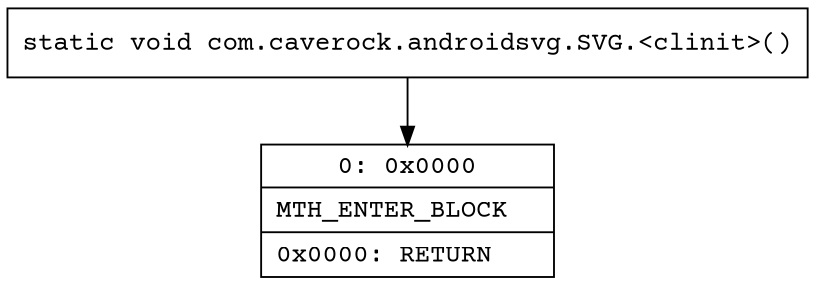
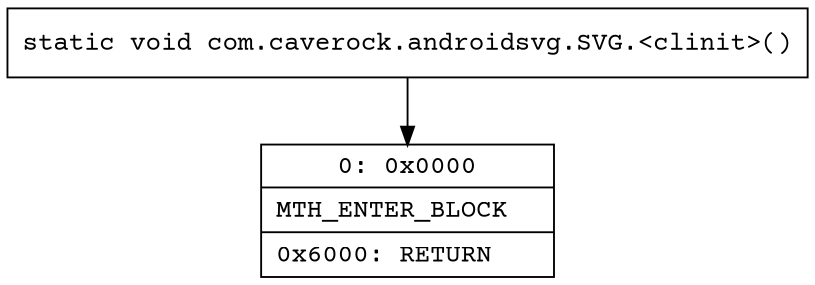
  digraph {
    fontname="Courier Prime"
    node [shape=record fontname="Courier Prime"]
-   n1 [label="{0\:\ 0x0000|MTH_ENTER_BLOCK\l|0x0000: RETURN   \l}"]
+   n1 [label="{0\:\ 0x0000|MTH_ENTER_BLOCK\l|0x6000: RETURN   \l}"]
    n2 [label="{static void com.caverock.androidsvg.SVG.\<clinit\>() }"]
    n2 -> n1 [fontname="Courier Prime"]
  }
